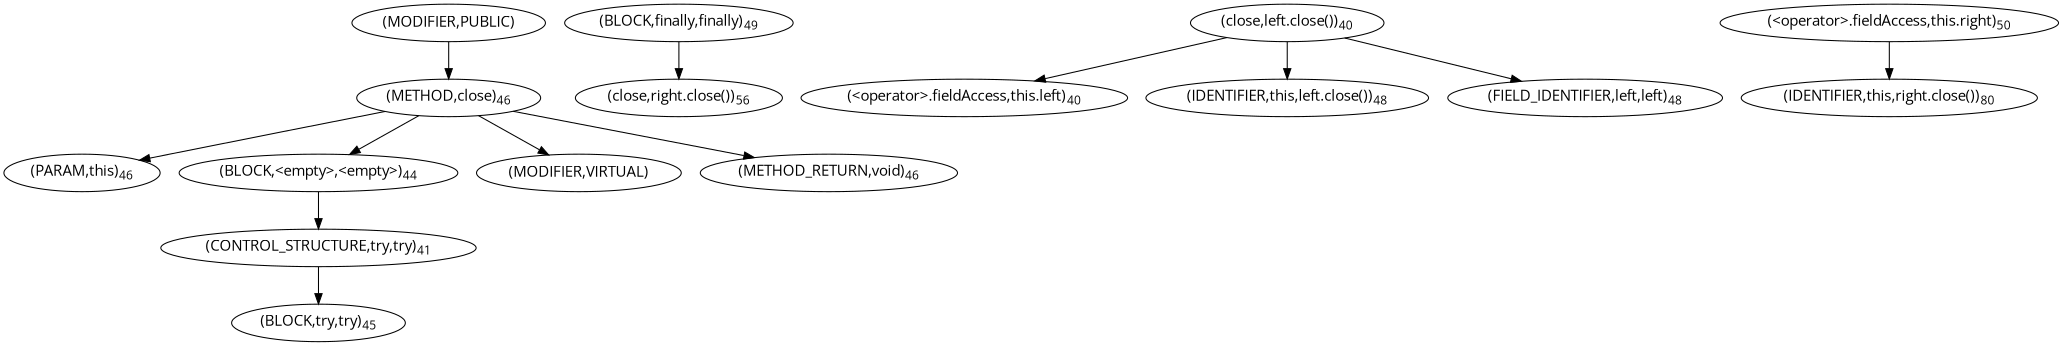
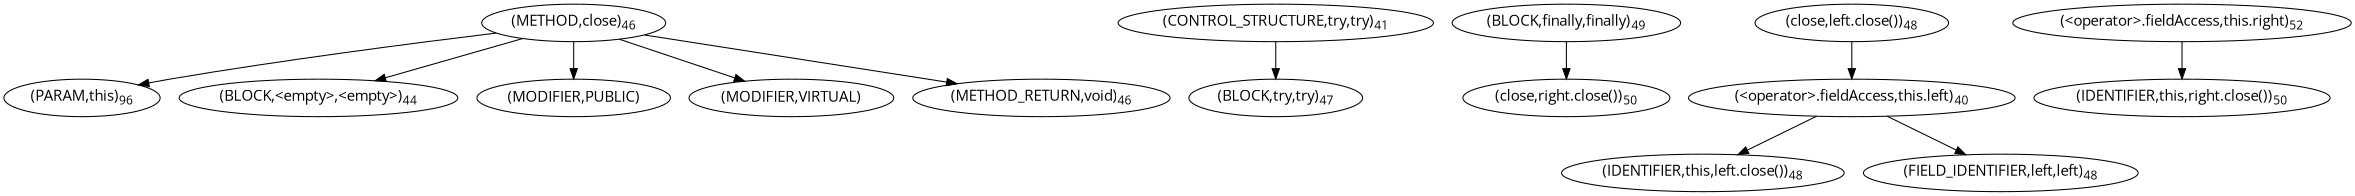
  digraph {
    fontname="Open Sans"
    node [fontname="Open Sans"]
    edge [fontname="Open Sans"]
    n1 [label=<(METHOD,close)<SUB>46</SUB>>]
-   n2 [label=<(PARAM,this)<SUB>46</SUB>>]
+   n2 [label=<(PARAM,this)<SUB>96</SUB>>]
    n3 [label=<(BLOCK,&lt;empty&gt;,&lt;empty&gt;)<SUB>44</SUB>>]
    n4 [label=<(MODIFIER,PUBLIC)>]
    n5 [label=<(MODIFIER,VIRTUAL)>]
    n6 [label=<(METHOD_RETURN,void)<SUB>46</SUB>>]
    n7 [label=<(CONTROL_STRUCTURE,try,try)<SUB>41</SUB>>]
-   n8 [label=<(BLOCK,try,try)<SUB>45</SUB>>]
+   n8 [label=<(BLOCK,try,try)<SUB>47</SUB>>]
    n9 [label=<(BLOCK,finally,finally)<SUB>49</SUB>>]
-   n10 [label=<(close,right.close())<SUB>56</SUB>>]
-   n11 [label=<(close,left.close())<SUB>40</SUB>>]
+   n10 [label=<(close,right.close())<SUB>50</SUB>>]
+   n11 [label=<(close,left.close())<SUB>48</SUB>>]
    n12 [label=<(&lt;operator&gt;.fieldAccess,this.left)<SUB>40</SUB>>]
    n13 [label=<(IDENTIFIER,this,left.close())<SUB>48</SUB>>]
    n14 [label=<(FIELD_IDENTIFIER,left,left)<SUB>48</SUB>>]
-   n15 [label=<(&lt;operator&gt;.fieldAccess,this.right)<SUB>50</SUB>>]
-   n16 [label=<(IDENTIFIER,this,right.close())<SUB>80</SUB>>]
+   n15 [label=<(&lt;operator&gt;.fieldAccess,this.right)<SUB>52</SUB>>]
+   n16 [label=<(IDENTIFIER,this,right.close())<SUB>50</SUB>>]
    n1 -> n2
    n1 -> n3
-   n4 -> n1
+   n1 -> n4
    n1 -> n5
    n1 -> n6
-   n3 -> n7
    n7 -> n8
    n9 -> n10
    n11 -> n12
-   n11 -> n13
-   n11 -> n14
+   n12 -> n13
+   n12 -> n14
    n15 -> n16
  }
